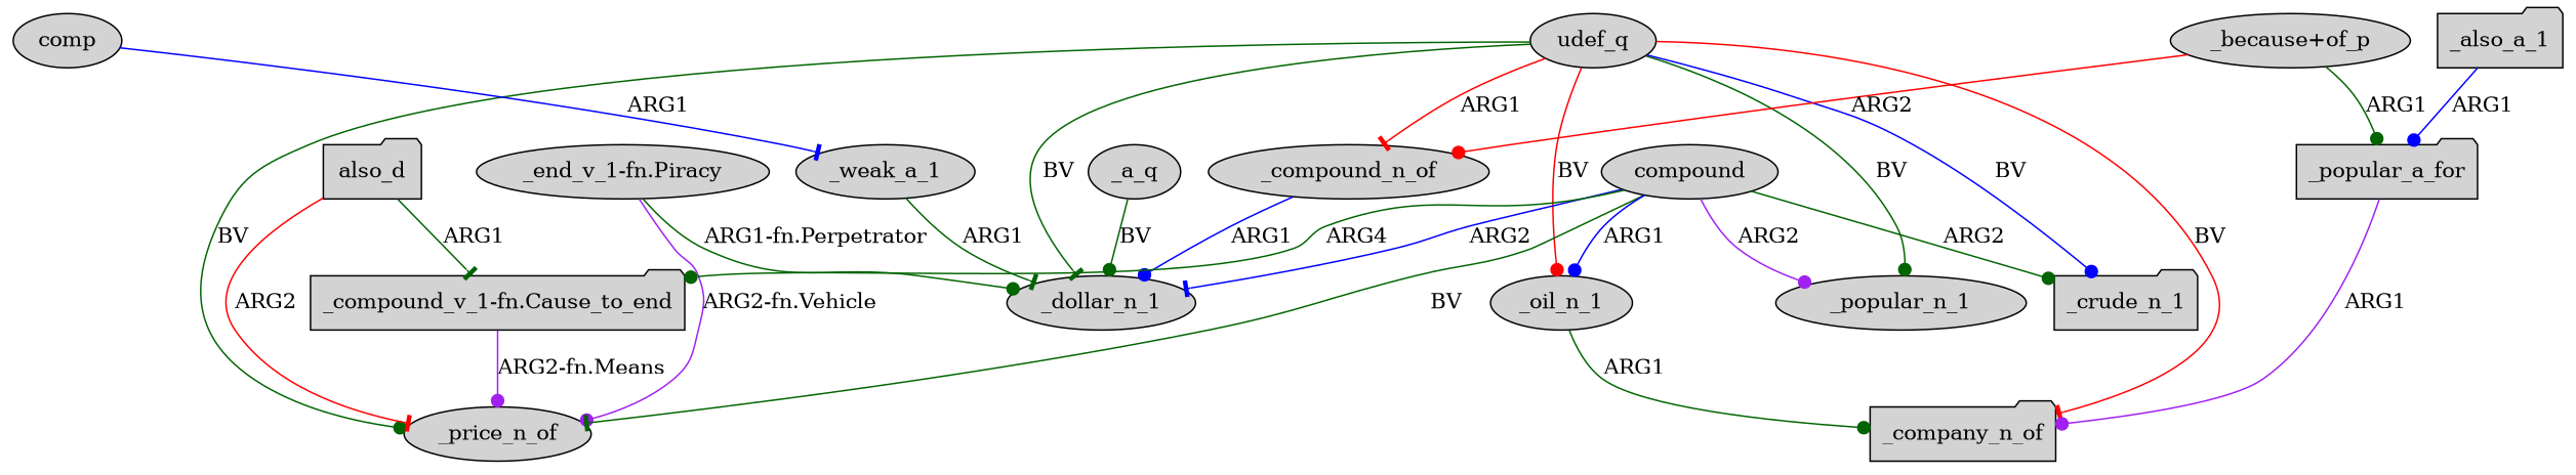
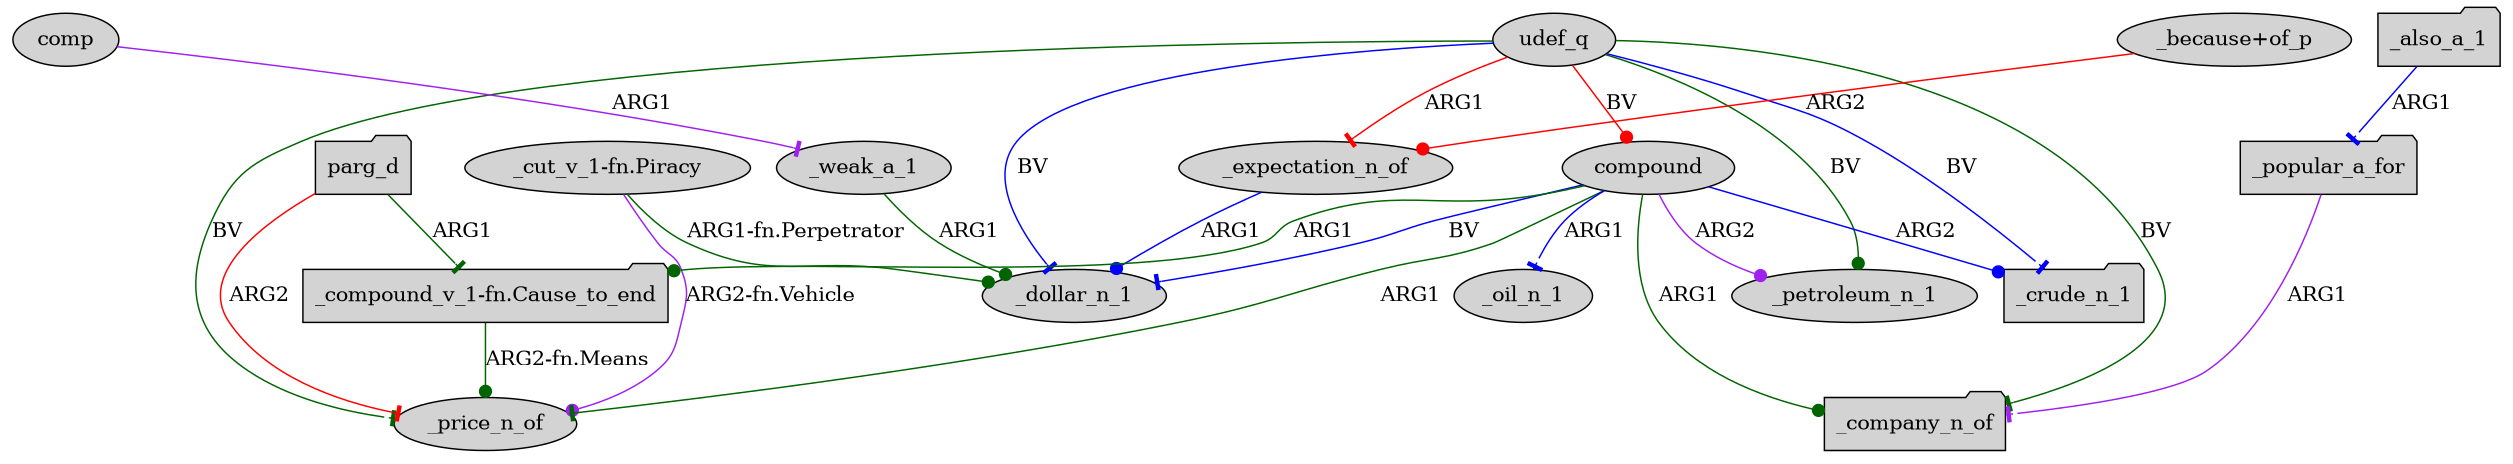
  digraph {
    node [shape=ellipse style=filled]
    edge [arrowhead=dot color=darkgreen]
-   "_cut_v_1-fn.Piracy" [label="_end_v_1-fn.Piracy"]
+   "_cut_v_1-fn.Piracy"
    _dollar_n_1
    _price_n_of
-   _a_q
    udef_q
    _oil_n_1
-   _petroleum_n_1 [label=_popular_n_1]
+   _petroleum_n_1
    _crude_n_1 [shape=folder]
    _company_n_of [shape=folder]
-   _expectation_n_of [label=_compound_n_of]
+   _expectation_n_of
    compound
    n12 [label="_compound_v_1-fn.Cause_to_end" shape=folder]
    "_because+of_p"
    _popular_a_for [shape=folder]
    comp
    _weak_a_1
-   parg_d [shape=folder label=also_d]
+   parg_d [shape=folder]
    _also_a_1 [shape=folder]
    "_cut_v_1-fn.Piracy" -> _dollar_n_1 [label="ARG1-fn.Perpetrator"]
    "_cut_v_1-fn.Piracy" -> _price_n_of [color=purple label="ARG2-fn.Vehicle"]
-   _a_q -> _dollar_n_1 [label=BV]
-   udef_q -> _dollar_n_1 [arrowhead=tee label=BV]
-   udef_q -> _price_n_of [label=BV]
-   udef_q -> _oil_n_1 [color=red label=BV]
+   udef_q -> _dollar_n_1 [arrowhead=tee color=blue label=BV]
+   udef_q -> _price_n_of [arrowhead=tee label=BV]
+   udef_q -> compound [color=red label=BV]
    udef_q -> _petroleum_n_1 [label=BV]
-   udef_q -> _crude_n_1 [color=blue label=BV]
-   udef_q -> _company_n_of [arrowhead=tee color=red label=BV]
+   udef_q -> _crude_n_1 [arrowhead=tee color=blue label=BV]
+   udef_q -> _company_n_of [arrowhead=tee label=BV]
    udef_q -> _expectation_n_of [arrowhead=tee color=red label=ARG1]
    _expectation_n_of -> _dollar_n_1 [color=blue label=ARG1]
-   compound -> _dollar_n_1 [arrowhead=tee color=blue label=ARG2]
-   compound -> _price_n_of [arrowhead=tee label=BV]
-   compound -> _oil_n_1 [color=blue label=ARG1]
+   compound -> _dollar_n_1 [arrowhead=tee color=blue label=BV]
+   compound -> _price_n_of [arrowhead=tee label=ARG1]
+   compound -> _oil_n_1 [arrowhead=tee color=blue label=ARG1]
    compound -> _petroleum_n_1 [color=purple label=ARG2]
-   compound -> _crude_n_1 [label=ARG2]
-   _oil_n_1 -> _company_n_of [label=ARG1]
-   compound -> n12 [label=ARG4]
-   n12 -> _price_n_of [color=purple label="ARG2-fn.Means"]
+   compound -> _crude_n_1 [color=blue label=ARG2]
+   compound -> _company_n_of [label=ARG1]
+   compound -> n12 [label=ARG1]
+   n12 -> _price_n_of [label="ARG2-fn.Means"]
    "_because+of_p" -> _expectation_n_of [color=red label=ARG2]
-   "_because+of_p" -> _popular_a_for [label=ARG1]
-   _popular_a_for -> _company_n_of [color=purple label=ARG1]
-   comp -> _weak_a_1 [arrowhead=tee color=blue label=ARG1]
-   _weak_a_1 -> _dollar_n_1 [arrowhead=tee label=ARG1]
+   _popular_a_for -> _company_n_of [arrowhead=tee color=purple label=ARG1]
+   comp -> _weak_a_1 [arrowhead=tee color=purple label=ARG1]
+   _weak_a_1 -> _dollar_n_1 [label=ARG1]
    parg_d -> _price_n_of [arrowhead=tee color=red label=ARG2]
    parg_d -> n12 [arrowhead=tee label=ARG1]
-   _also_a_1 -> _popular_a_for [color=blue label=ARG1]
+   _also_a_1 -> _popular_a_for [arrowhead=tee color=blue label=ARG1]
  }
